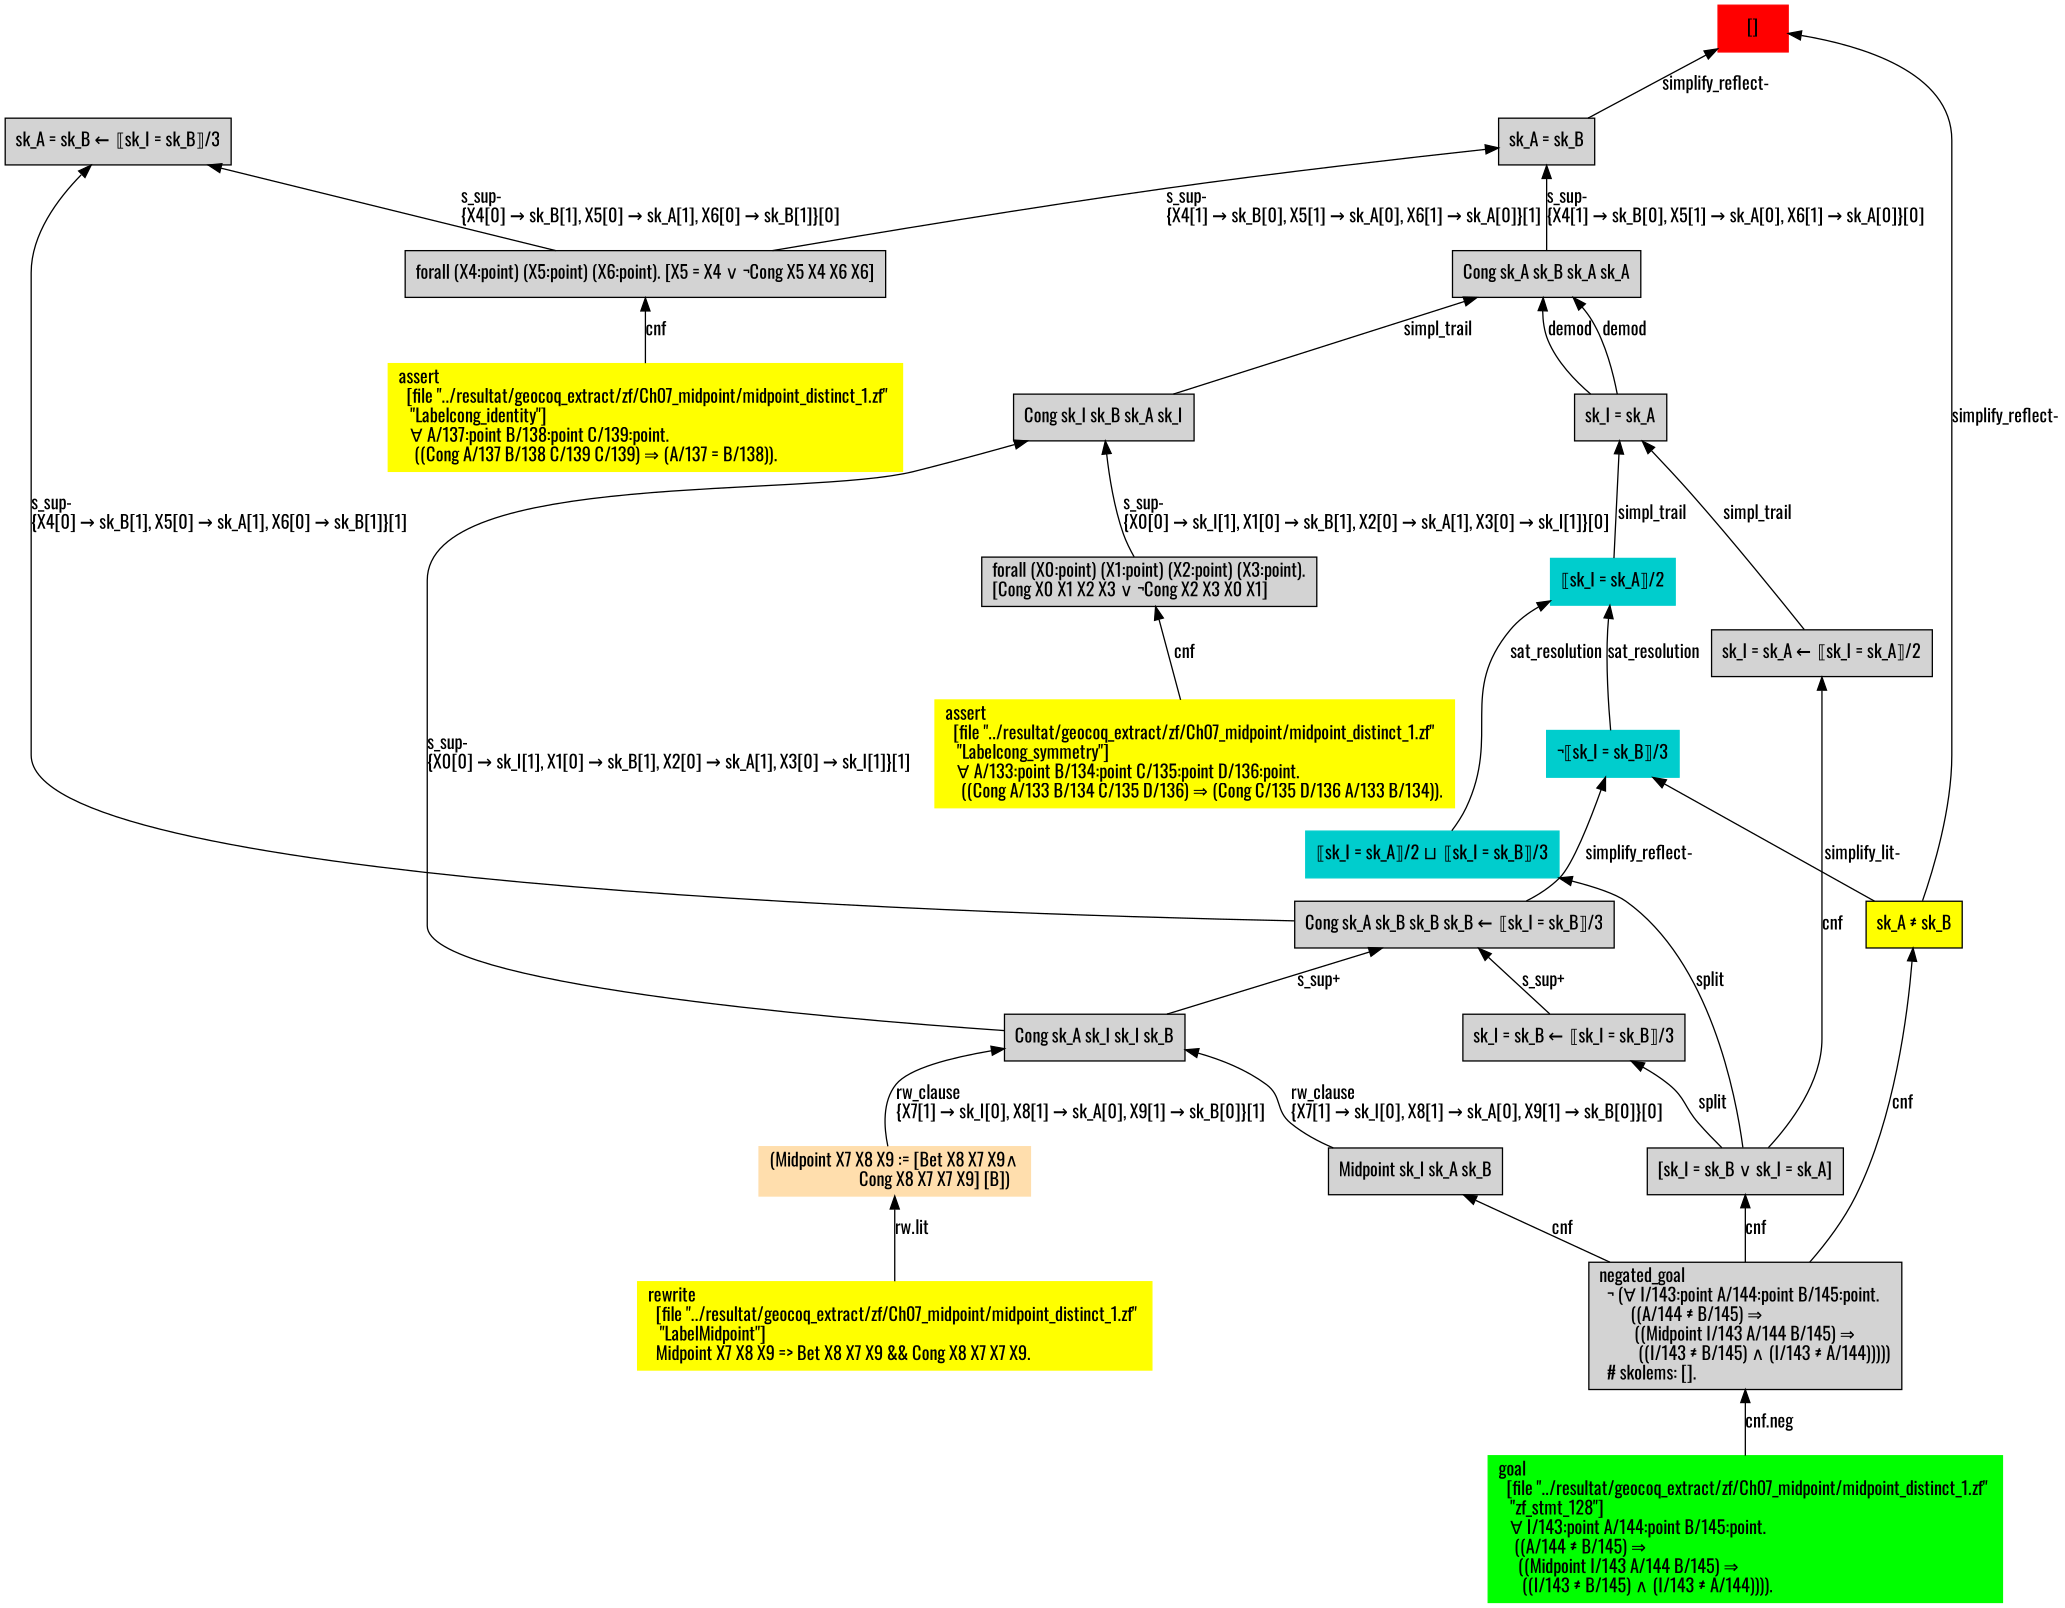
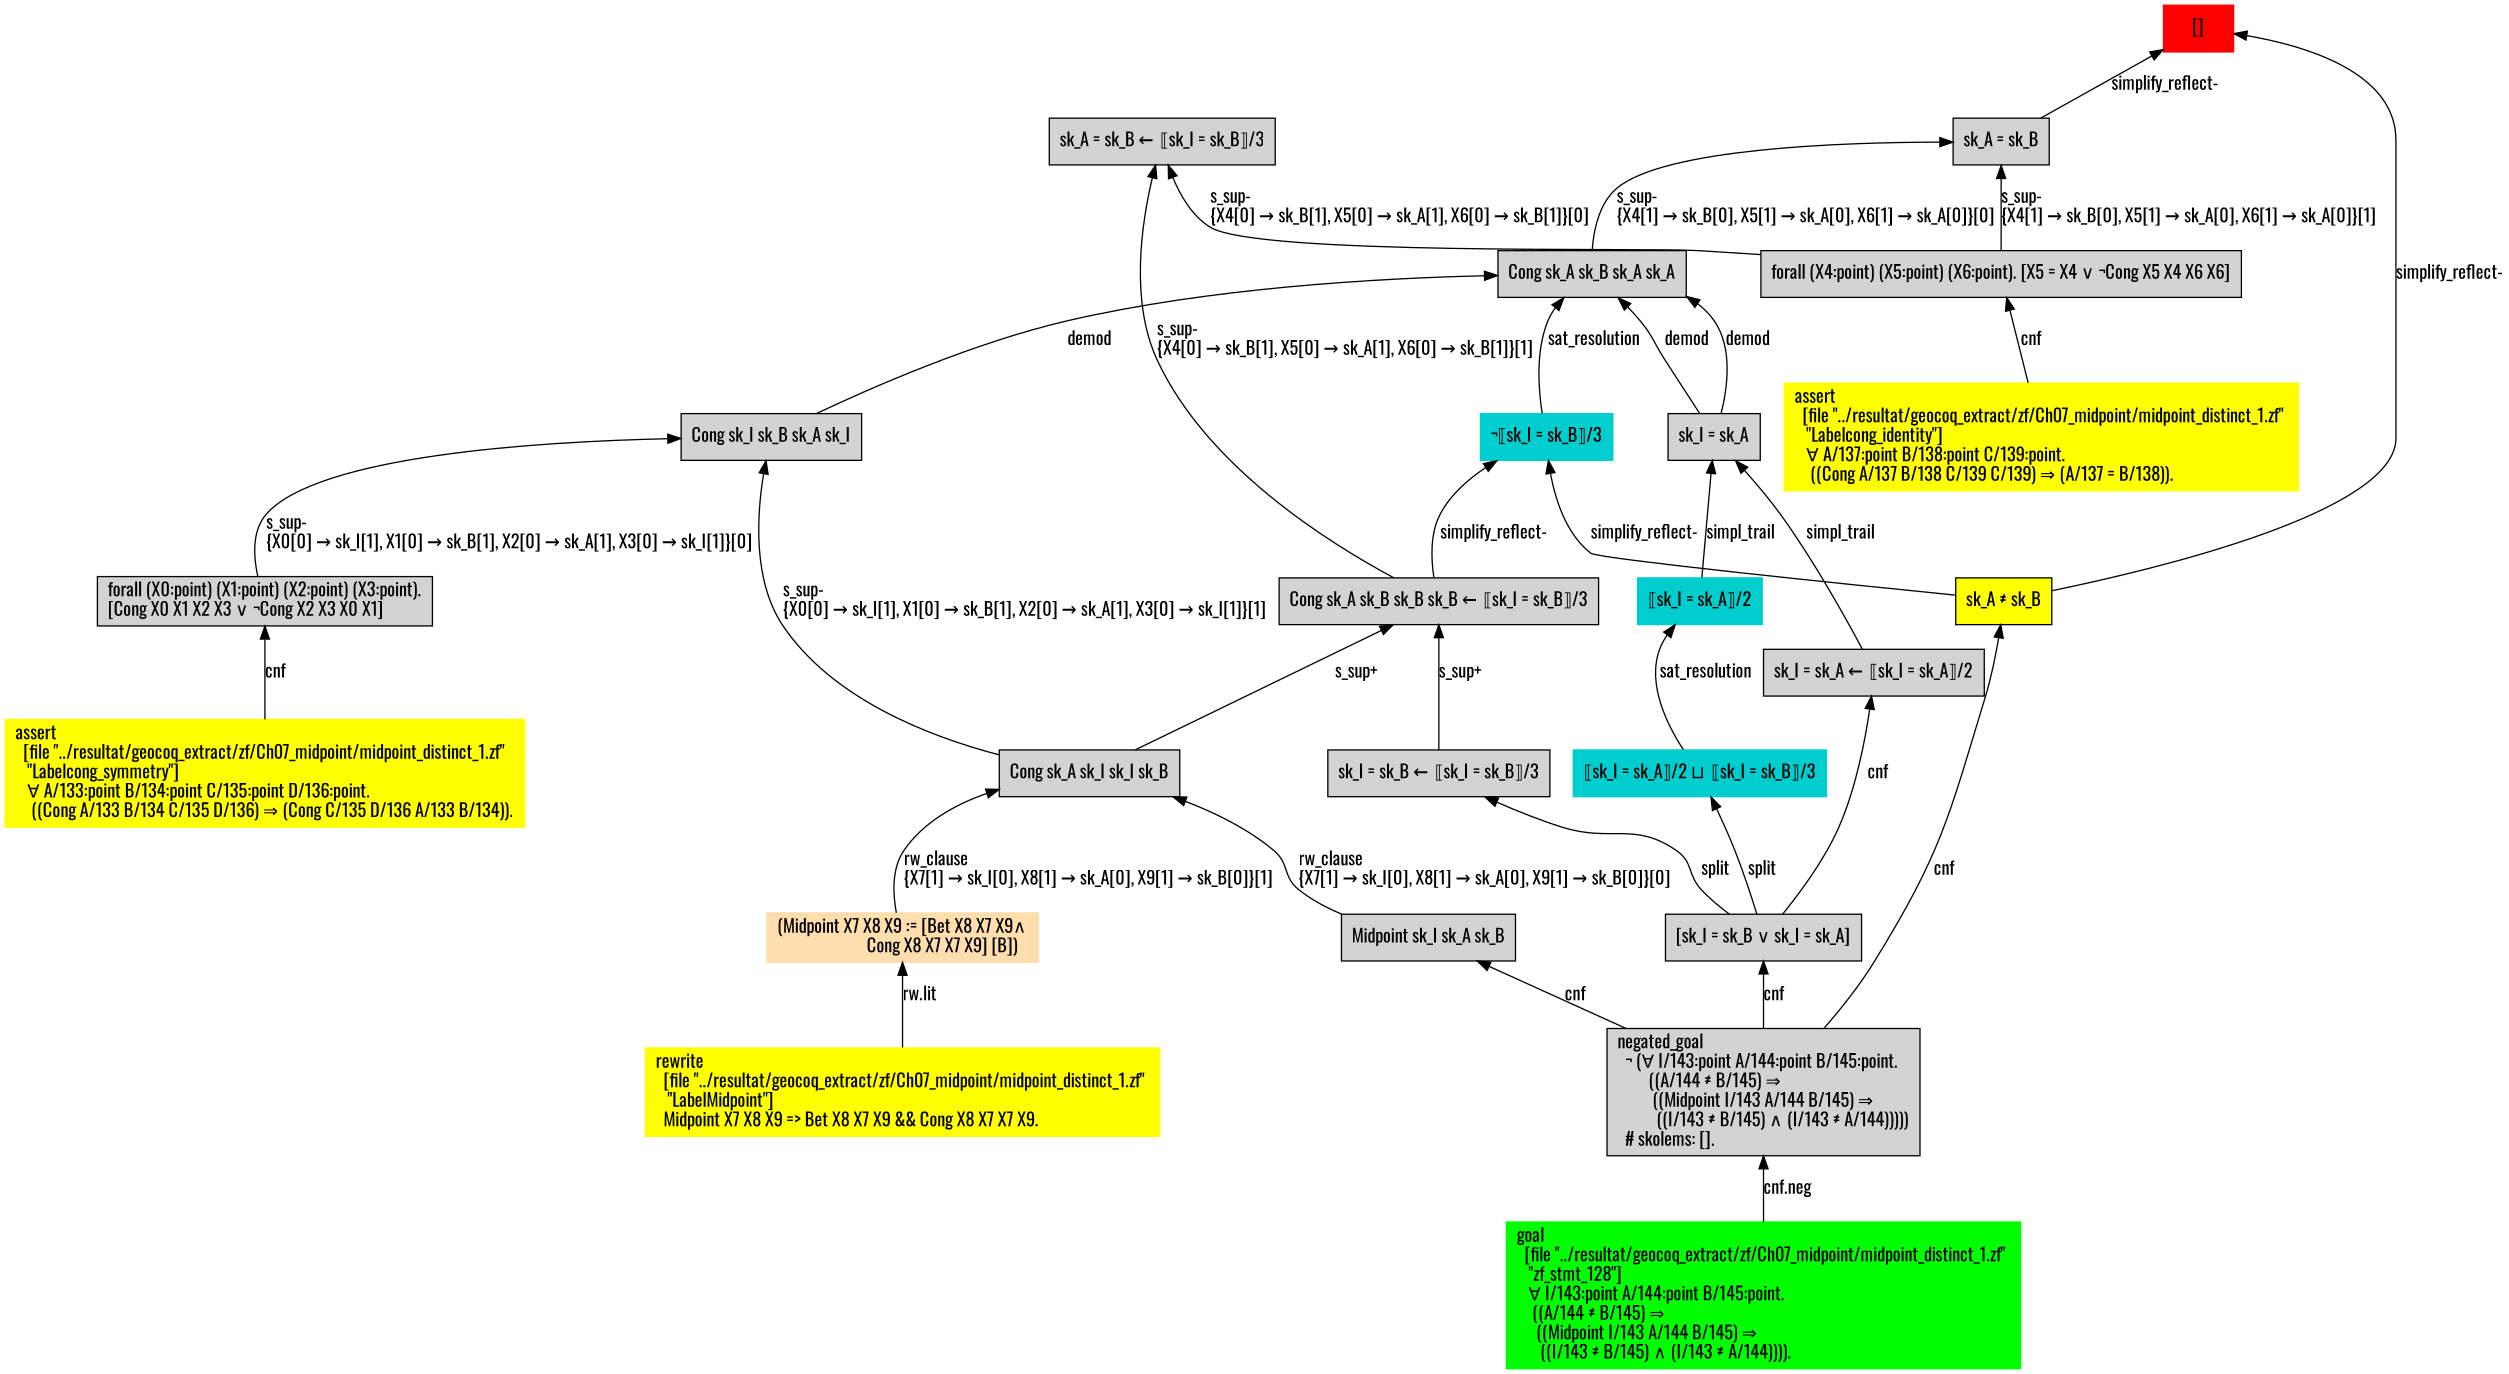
  digraph {
    fontname=Oswald
    node [fontname=Oswald shape=box style=filled]
    edge [dir=back fontname=Oswald]
    n1 [color=red label="[]"]
    n2 [fillcolor=yellow label="sk_A ≠ sk_B\l"]
    n3 [label="sk_A = sk_B\l"]
    n4 [label="negated_goal\l  ¬ (∀ I/143:point A/144:point B/145:point.\l        ((A/144 ≠ B/145) ⇒\l         ((Midpoint I/143 A/144 B/145) ⇒\l          ((I/143 ≠ B/145) ∧ (I/143 ≠ A/144)))))\l  # skolems: [].\l"]
    n5 [label="forall (X4:point) (X5:point) (X6:point). [X5 = X4 ∨ ¬Cong X5 X4 X6 X6]\l"]
    n6 [label="Cong sk_A sk_B sk_A sk_A\l"]
    n7 [color=green label="goal\l  [file \"../resultat/geocoq_extract/zf/Ch07_midpoint/midpoint_distinct_1.zf\" \l   \"zf_stmt_128\"]\l  ∀ I/143:point A/144:point B/145:point.\l    ((A/144 ≠ B/145) ⇒\l     ((Midpoint I/143 A/144 B/145) ⇒\l      ((I/143 ≠ B/145) ∧ (I/143 ≠ A/144)))).\l"]
    n8 [color=yellow label="assert\l  [file \"../resultat/geocoq_extract/zf/Ch07_midpoint/midpoint_distinct_1.zf\" \l   \"Labelcong_identity\"]\l  ∀ A/137:point B/138:point C/139:point.\l    ((Cong A/137 B/138 C/139 C/139) ⇒ (A/137 = B/138)).\l"]
    n9 [label="sk_I = sk_A\l"]
    n10 [label="Cong sk_I sk_B sk_A sk_I\l"]
    n11 [color=cyan3 label="⟦sk_I = sk_A⟧/2\l"]
    n12 [label="sk_I = sk_A ← ⟦sk_I = sk_A⟧/2\l"]
    n13 [label="Cong sk_A sk_I sk_I sk_B\l"]
    n14 [label="forall (X0:point) (X1:point) (X2:point) (X3:point).\l[Cong X0 X1 X2 X3 ∨ ¬Cong X2 X3 X0 X1]\l"]
    n15 [color=cyan3 label="¬⟦sk_I = sk_B⟧/3\l"]
    n16 [color=cyan3 label="⟦sk_I = sk_A⟧/2 ⊔ ⟦sk_I = sk_B⟧/3\l"]
    n17 [label="[sk_I = sk_B ∨ sk_I = sk_A]\l"]
    n18 [label="Cong sk_A sk_B sk_B sk_B ← ⟦sk_I = sk_B⟧/3\l"]
    n19 [label="sk_A = sk_B ← ⟦sk_I = sk_B⟧/3\l"]
    n20 [label="sk_I = sk_B ← ⟦sk_I = sk_B⟧/3\l"]
    n21 [color=navajowhite label="(Midpoint X7 X8 X9 := [Bet X8 X7 X9∧\l                       Cong X8 X7 X7 X9] [B])\l"]
    n22 [label="Midpoint sk_I sk_A sk_B\l"]
    n23 [color=yellow label="rewrite\l  [file \"../resultat/geocoq_extract/zf/Ch07_midpoint/midpoint_distinct_1.zf\" \l   \"LabelMidpoint\"]\l  Midpoint X7 X8 X9 =\> Bet X8 X7 X9 && Cong X8 X7 X7 X9.\l"]
    n24 [color=yellow label="assert\l  [file \"../resultat/geocoq_extract/zf/Ch07_midpoint/midpoint_distinct_1.zf\" \l   \"Labelcong_symmetry\"]\l  ∀ A/133:point B/134:point C/135:point D/136:point.\l    ((Cong A/133 B/134 C/135 D/136) ⇒ (Cong C/135 D/136 A/133 B/134)).\l"]
    n1 -> n2 [label="simplify_reflect-"]
    n1 -> n3 [label="simplify_reflect-"]
    n2 -> n4 [label=cnf]
    n3 -> n5 [label="s_sup-\l\{X4[1] → sk_B[0], X5[1] → sk_A[0], X6[1] → sk_A[0]\}[1]\l"]
    n3 -> n6 [label="s_sup-\l\{X4[1] → sk_B[0], X5[1] → sk_A[0], X6[1] → sk_A[0]\}[0]\l"]
    n4 -> n7 [label="cnf.neg"]
    n5 -> n8 [label=cnf]
    n6 -> n9 [label=demod]
    n6 -> n9 [label=demod]
-   n6 -> n10 [label=simpl_trail]
+   n6 -> n10 [label=demod]
    n9 -> n11 [label=simpl_trail]
    n9 -> n12 [label=simpl_trail]
    n10 -> n13 [label="s_sup-\l\{X0[0] → sk_I[1], X1[0] → sk_B[1], X2[0] → sk_A[1], X3[0] → sk_I[1]\}[1]\l"]
    n10 -> n14 [label="s_sup-\l\{X0[0] → sk_I[1], X1[0] → sk_B[1], X2[0] → sk_A[1], X3[0] → sk_I[1]\}[0]\l"]
-   n11 -> n15 [label=sat_resolution]
+   n6 -> n15 [label=sat_resolution]
    n11 -> n16 [label=sat_resolution]
    n12 -> n17 [label=cnf]
    n13 -> n21 [label="rw_clause\l\{X7[1] → sk_I[0], X8[1] → sk_A[0], X9[1] → sk_B[0]\}[1]\l"]
    n13 -> n22 [label="rw_clause\l\{X7[1] → sk_I[0], X8[1] → sk_A[0], X9[1] → sk_B[0]\}[0]\l"]
    n14 -> n24 [label=cnf]
-   n15 -> n2 [label="simplify_lit-"]
+   n15 -> n2 [label="simplify_reflect-"]
    n15 -> n18 [label="simplify_reflect-"]
    n16 -> n17 [label=split]
    n17 -> n4 [label=cnf]
    n18 -> n13 [label="s_sup+\l"]
    n18 -> n20 [label="s_sup+\l"]
    n19 -> n5 [label="s_sup-\l\{X4[0] → sk_B[1], X5[0] → sk_A[1], X6[0] → sk_B[1]\}[0]\l"]
    n19 -> n18 [label="s_sup-\l\{X4[0] → sk_B[1], X5[0] → sk_A[1], X6[0] → sk_B[1]\}[1]\l"]
    n20 -> n17 [label=split]
    n21 -> n23 [label="rw.lit"]
    n22 -> n4 [label=cnf]
  }
